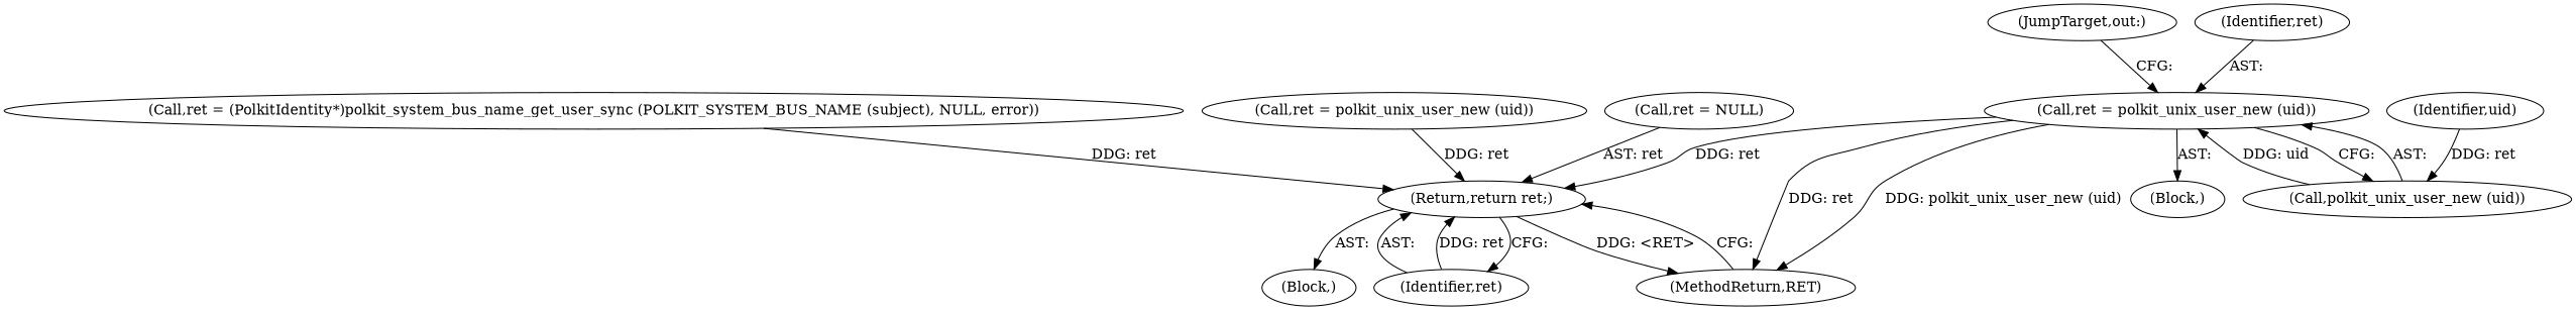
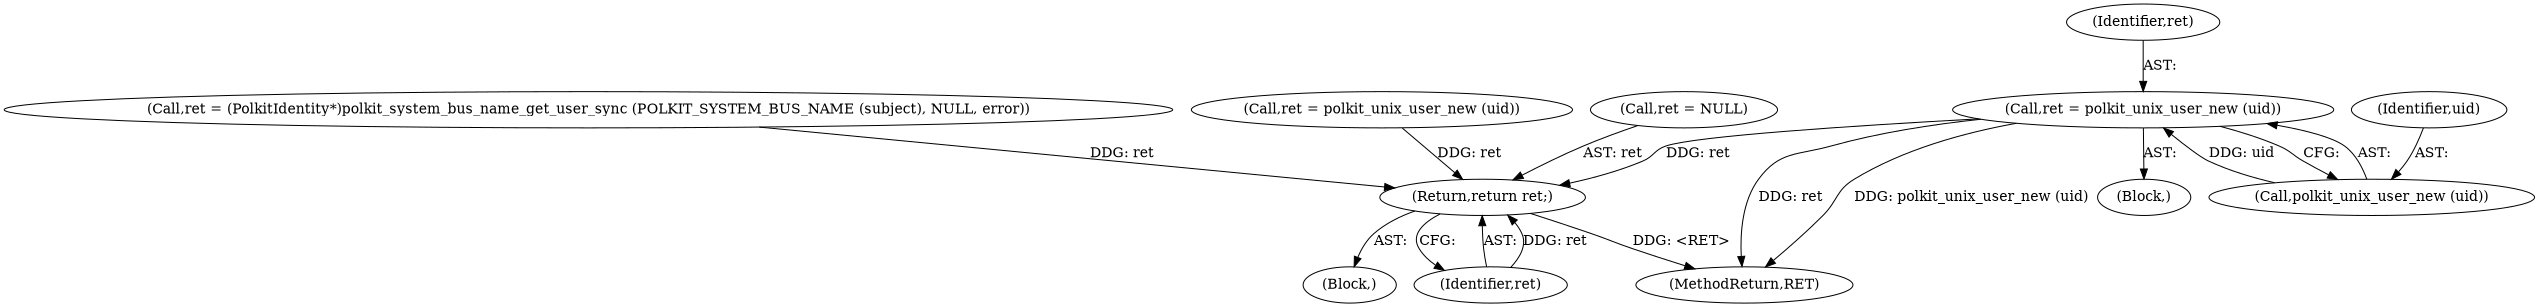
  digraph {
    n1 [label="(Call,ret = polkit_unix_user_new (uid))"]
    n2 [label="(Call,polkit_unix_user_new (uid))"]
    n3 [label="(Return,return ret;)"]
    n4 [label="(MethodReturn,RET)"]
    n5 [label="(Block,)"]
    n6 [label="(Identifier,ret)"]
    n7 [label="(Block,)"]
    n8 [label="(Identifier,uid)"]
    n9 [label="(Call,ret = polkit_unix_user_new (uid))"]
-   n10 [label="(JumpTarget,out:)"]
    n11 [label="(Call,ret = NULL)"]
    n12 [label="(Identifier,ret)"]
    n13 [label="(Call,ret = (PolkitIdentity*)polkit_system_bus_name_get_user_sync (POLKIT_SYSTEM_BUS_NAME (subject), NULL, error))"]
    n1 -> n2 [label="CFG: "]
    n1 -> n3 [label="DDG: ret"]
    n1 -> n4 [label="DDG: ret"]
    n1 -> n4 [label="DDG: polkit_unix_user_new (uid)"]
    n1 -> n5 [label="AST: "]
    n2 -> n1 [label="AST: "]
    n2 -> n1 [label="DDG: uid"]
    n3 -> n4 [label="DDG: <RET>"]
    n3 -> n6 [label="CFG: "]
    n3 -> n7 [label="AST: "]
-   n4 -> n3 [label="CFG: "]
    n6 -> n3 [label="AST: "]
    n6 -> n3 [label="DDG: ret"]
-   n8 -> n2 [label="DDG: ret"]
+   n8 -> n2 [label="AST: "]
    n9 -> n3 [label="DDG: ret"]
-   n10 -> n1 [label="CFG: "]
    n11 -> n3 [label="AST: ret"]
    n12 -> n1 [label="AST: "]
    n13 -> n3 [label="DDG: ret"]
  }
